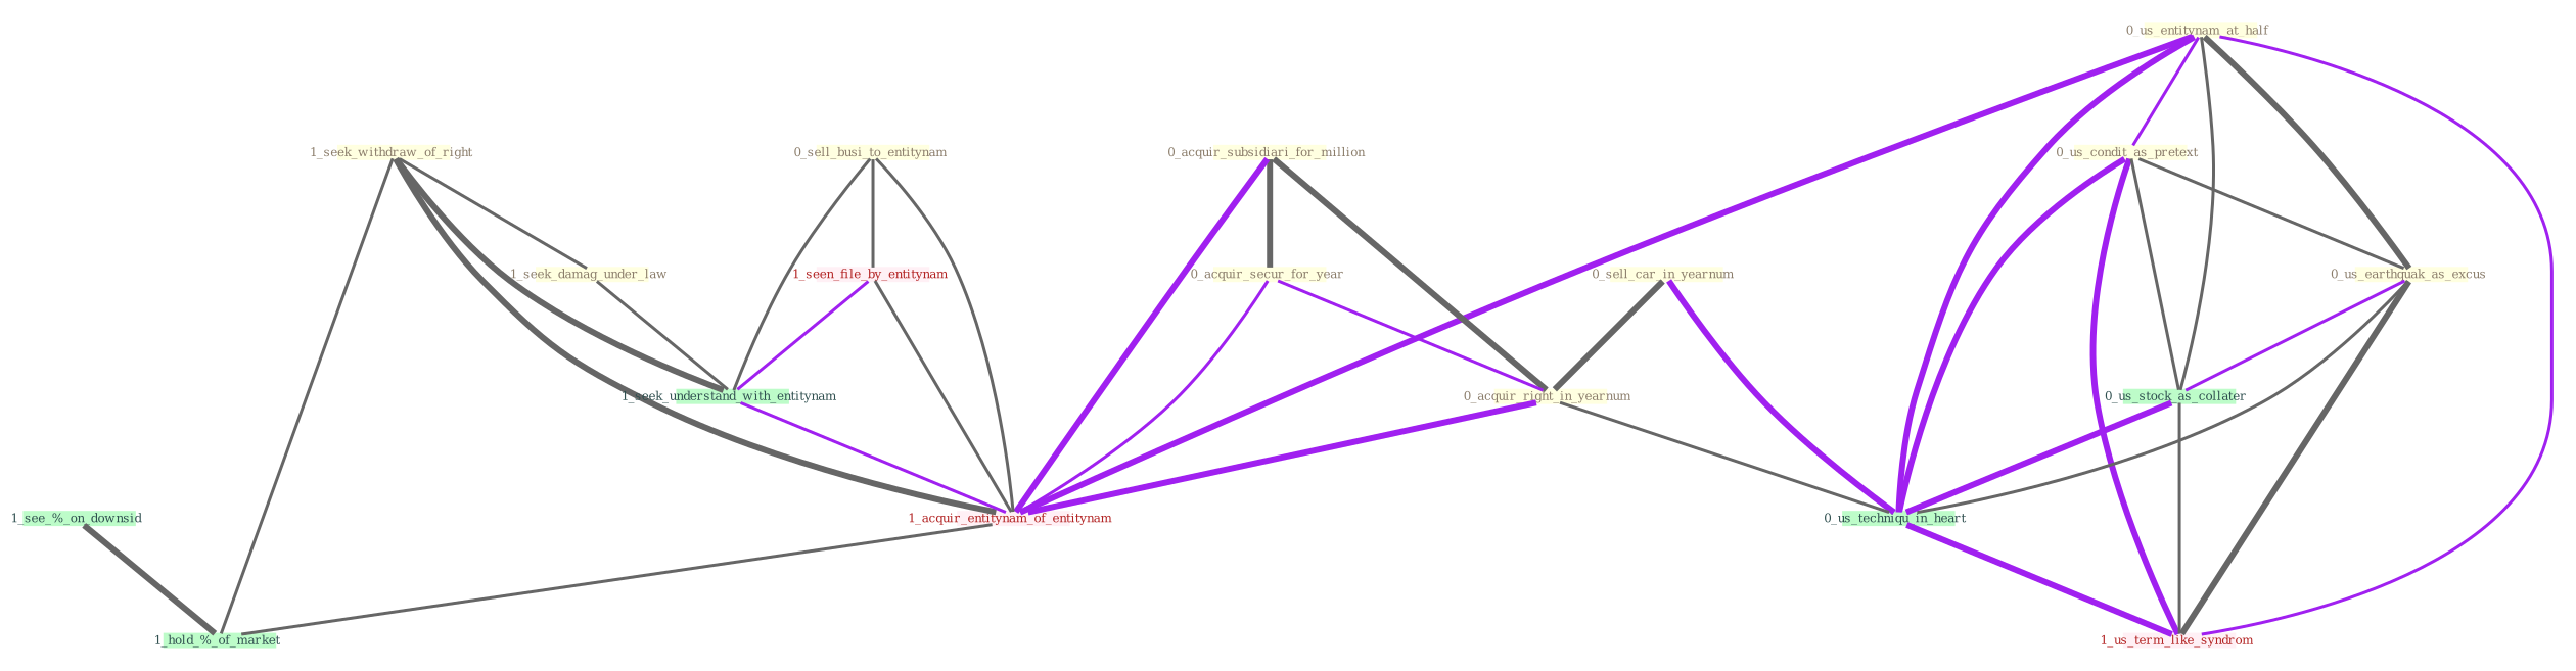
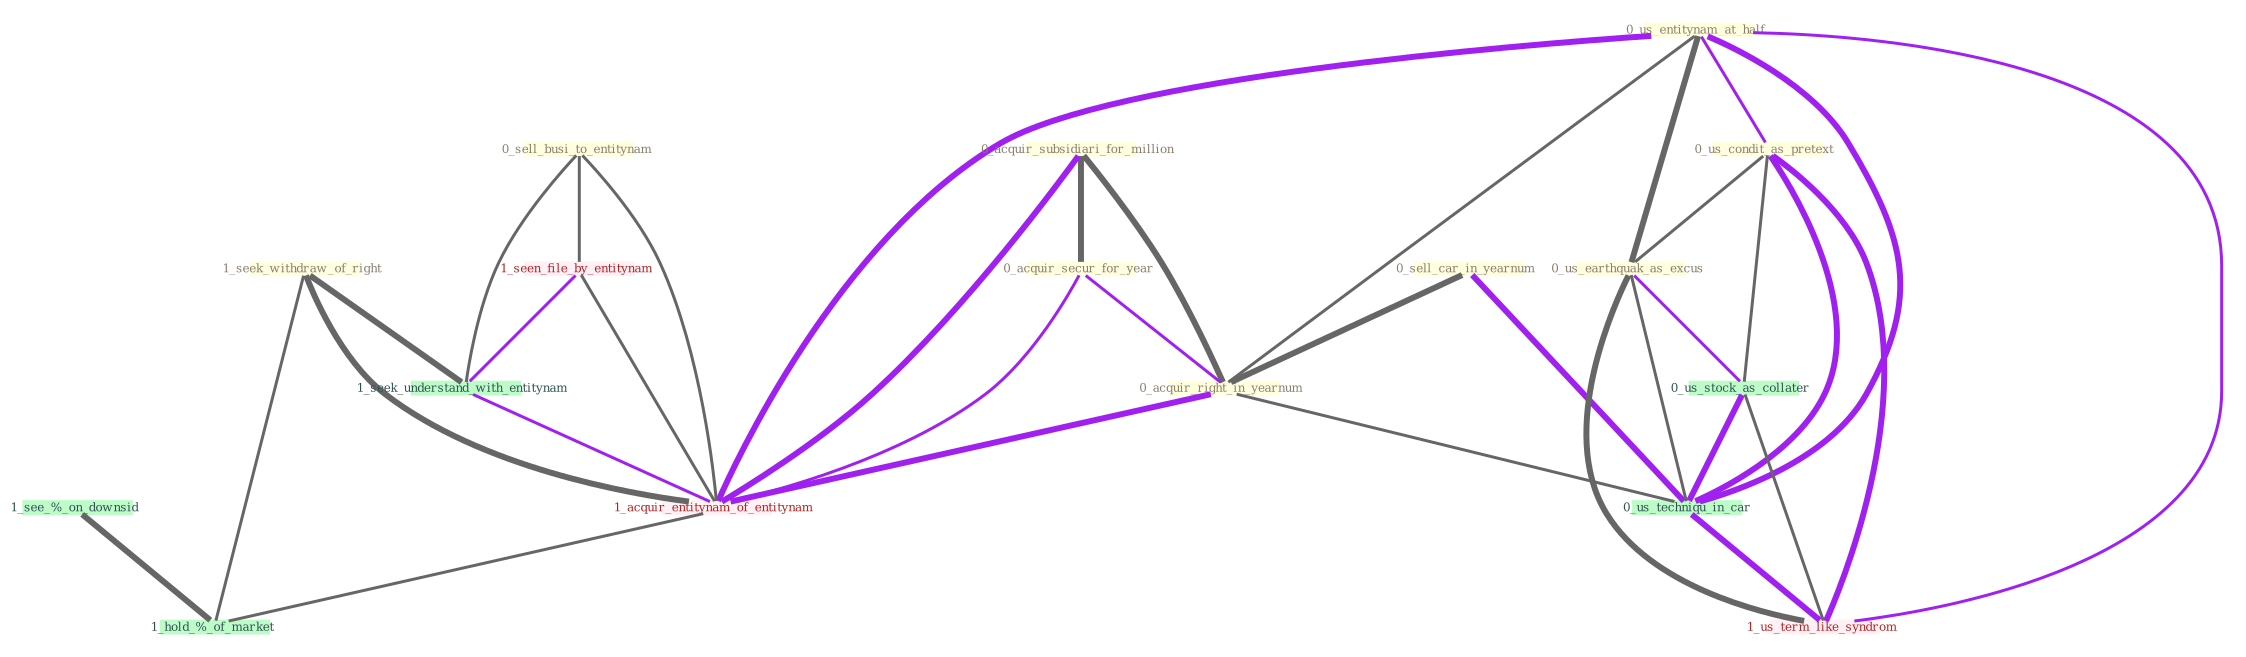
  graph {
    node [color="#ffffe0" fixedsize=true fontcolor="#8b7d6b" fontsize=4 shape=polygon style=filled]
    edge [color=gray40 style=solid w=1]
    "1_seek_withdraw_of_right " [height=.06 width=.5]
    "0_us_entitynam_at_half " [height=.06 width=.5]
    "0_us_condit_as_pretext " [height=.06 width=.5]
    "0_acquir_subsidiari_for_million " [height=.06 width=.5]
    "0_sell_car_in_yearnum " [height=.06 width=.5]
    "0_sell_busi_to_entitynam " [height=.06 width=.5]
    "0_acquir_secur_for_year " [height=.06 width=.5]
    "0_us_earthquak_as_excus " [height=.06 width=.5]
    "0_acquir_right_in_yearnum " [height=.06 width=.5]
-   "1_seek_damag_under_law " [height=.06 width=.5]
    "1_seen_file_by_entitynam " [color="#fff0f5" fontcolor="#b22222" height=.06 width=.5]
    "1_acquir_entitynam_of_entitynam " [color="#fff0f5" fontcolor="#b22222" height=.06 width=.5]
    "1_us_term_like_syndrom " [color="#fff0f5" fontcolor="#b22222" height=.06 width=.5]
    "1_seek_understand_with_entitynam " [color="#BDFCC9" fontcolor="#2f4f4f" height=.06 width=.5]
    "1_hold_%_of_market " [color="#BDFCC9" fontcolor="#2f4f4f" height=.06 width=.5]
    "0_us_stock_as_collater " [color="#BDFCC9" fontcolor="#2f4f4f" height=.06 width=.5]
-   "0_us_techniqu_in_heart " [color="#BDFCC9" fontcolor="#2f4f4f" height=.06 width=.5]
+   "0_us_techniqu_in_heart " [color="#BDFCC9" fontcolor="#2f4f4f" height=.06 width=.5 label="0_us_techniqu_in_car"]
    "1_see_%_on_downsid " [color="#BDFCC9" fontcolor="#2f4f4f" height=.06 width=.5]
    subgraph sub_1 {
      "1_seek_withdraw_of_right "
      "0_us_entitynam_at_half "
      "0_us_condit_as_pretext "
      "0_acquir_subsidiari_for_million "
      "0_sell_car_in_yearnum "
      "0_sell_busi_to_entitynam "
      "0_acquir_secur_for_year "
      "0_us_earthquak_as_excus "
      "0_acquir_right_in_yearnum "
-     "1_seek_damag_under_law "
    }
    subgraph sub_2 {
      "1_seen_file_by_entitynam "
      "1_acquir_entitynam_of_entitynam "
      "1_us_term_like_syndrom "
    }
-   "1_seek_withdraw_of_right " -- "1_seek_damag_under_law "
    "1_seek_withdraw_of_right " -- "1_acquir_entitynam_of_entitynam " [style=bold]
    "1_seek_withdraw_of_right " -- "1_seek_understand_with_entitynam " [style=bold]
    "1_seek_withdraw_of_right " -- "1_hold_%_of_market "
    "0_us_entitynam_at_half " -- "0_us_condit_as_pretext " [color=purple]
    "0_us_entitynam_at_half " -- "0_us_earthquak_as_excus " [style=bold]
    "0_us_entitynam_at_half " -- "1_acquir_entitynam_of_entitynam " [color=purple style=bold]
    "0_us_entitynam_at_half " -- "1_us_term_like_syndrom " [color=purple]
-   "0_us_entitynam_at_half " -- "0_us_stock_as_collater "
+   "0_us_entitynam_at_half " -- "0_acquir_right_in_yearnum "
    "0_us_entitynam_at_half " -- "0_us_techniqu_in_heart " [color=purple style=bold]
    "0_us_condit_as_pretext " -- "0_us_earthquak_as_excus " [w=2]
    "0_us_condit_as_pretext " -- "1_us_term_like_syndrom " [color=purple style=bold]
    "0_us_condit_as_pretext " -- "0_us_stock_as_collater " [w=2]
    "0_us_condit_as_pretext " -- "0_us_techniqu_in_heart " [color=purple style=bold]
    "0_acquir_subsidiari_for_million " -- "0_acquir_secur_for_year " [style=bold w=2]
    "0_acquir_subsidiari_for_million " -- "0_acquir_right_in_yearnum " [style=bold]
    "0_acquir_subsidiari_for_million " -- "1_acquir_entitynam_of_entitynam " [color=purple style=bold]
    "0_sell_car_in_yearnum " -- "0_acquir_right_in_yearnum " [style=bold w=2]
    "0_sell_car_in_yearnum " -- "0_us_techniqu_in_heart " [color=purple style=bold]
    "0_sell_busi_to_entitynam " -- "1_seen_file_by_entitynam "
    "0_sell_busi_to_entitynam " -- "1_acquir_entitynam_of_entitynam "
    "0_sell_busi_to_entitynam " -- "1_seek_understand_with_entitynam "
    "0_acquir_secur_for_year " -- "0_acquir_right_in_yearnum " [color=purple]
    "0_acquir_secur_for_year " -- "1_acquir_entitynam_of_entitynam " [color=purple]
    "0_us_earthquak_as_excus " -- "1_us_term_like_syndrom " [style=bold]
    "0_us_earthquak_as_excus " -- "0_us_stock_as_collater " [color=purple w=2]
    "0_us_earthquak_as_excus " -- "0_us_techniqu_in_heart "
    "0_acquir_right_in_yearnum " -- "1_acquir_entitynam_of_entitynam " [color=purple style=bold]
    "0_acquir_right_in_yearnum " -- "0_us_techniqu_in_heart "
-   "1_seek_damag_under_law " -- "1_seek_understand_with_entitynam "
    "1_seen_file_by_entitynam " -- "1_acquir_entitynam_of_entitynam "
    "1_seen_file_by_entitynam " -- "1_seek_understand_with_entitynam " [color=purple]
    "1_acquir_entitynam_of_entitynam " -- "1_hold_%_of_market "
    "1_seek_understand_with_entitynam " -- "1_acquir_entitynam_of_entitynam " [color=purple]
    "0_us_stock_as_collater " -- "1_us_term_like_syndrom "
    "0_us_stock_as_collater " -- "0_us_techniqu_in_heart " [color=purple style=bold]
    "0_us_techniqu_in_heart " -- "1_us_term_like_syndrom " [color=purple style=bold]
    "1_see_%_on_downsid " -- "1_hold_%_of_market " [style=bold]
  }
